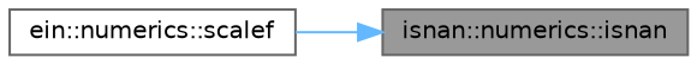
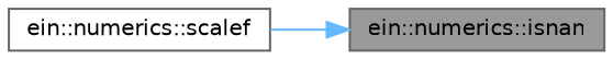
  digraph {
    rankdir=RL
    node [fontname=Helvetica fontsize=10 shape=box style=filled]
-   n1 [color=gray40 fillcolor=grey60 fontcolor=black height=0.2 label="isnan::numerics::isnan" width=0.4]
+   n1 [color=gray40 fillcolor=grey60 fontcolor=black height=0.2 label="ein::numerics::isnan" width=0.4]
    n2 [color=grey40 fillcolor=white height=0.2 label="ein::numerics::scalef" width=0.4]
    n1 -> n2 [color=steelblue1 dir=back fontname=Helvetica fontsize=10 labelfontname=Helvetica labelfontsize=10 style=solid]
  }
